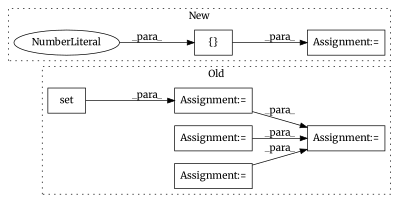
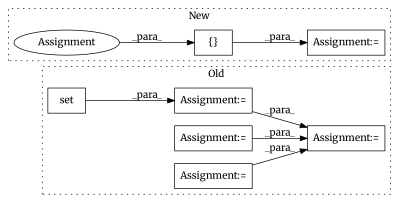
  digraph {
    rankdir=LR
    fontname=Merriweather
    node [a=7 l=1 shape=box fontname=Merriweather]
    edge [fontname=Merriweather]
    n1 [a=32 l="4,1" label=set s="585,606"]
    n2 [label="Assignment:=" s=690]
    n3 [label="Assignment:=" s=511]
    n4 [label="Assignment:=" s=549]
    n5 [label="Assignment:=" s=584]
    n6 [a=4 l="1,1" label="{}" s="238,244"]
    n7 [label="Assignment:=" s=189]
-   n8 [a=34 label=NumberLiteral s=241 shape=ellipse]
+   n8 [a=34 label=Assignment s=241 shape=ellipse]
    subgraph cluster_1 {
      label=Old
      style=dotted
      n1
      n2
      n3
      n4
      n5
    }
    subgraph cluster_2 {
      label=New
      style=dotted
      n6
      n7
      n8
    }
    n1 -> n5 [label=_para_]
    n3 -> n2 [label=_para_]
    n4 -> n2 [label=_para_]
    n5 -> n2 [label=_para_]
    n6 -> n7 [label=_para_]
    n8 -> n6 [label=_para_]
  }
